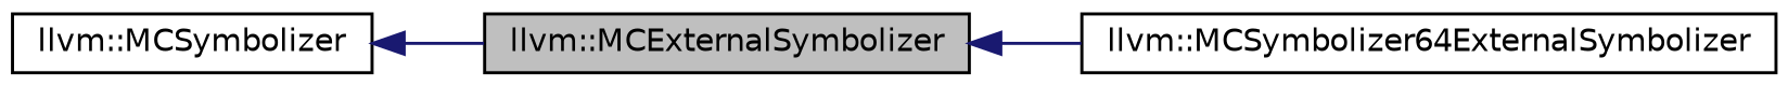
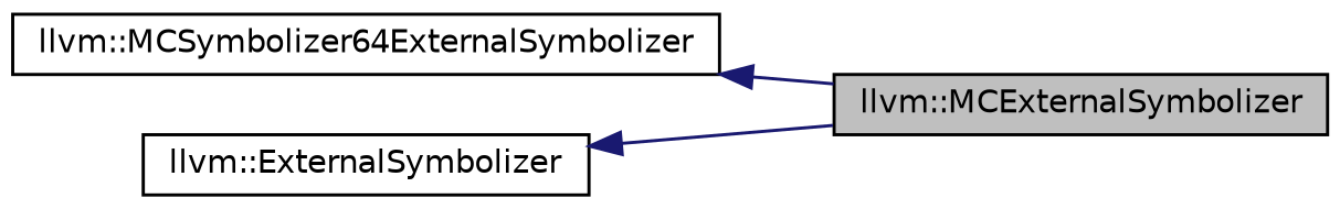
  digraph {
    rankdir=LR
    node [color=black fontname=Helvetica fontsize=10 shape=record]
    edge [color=midnightblue dir=back fontname=Helvetica fontsize=10 labelfontname=Helvetica labelfontsize=10 style=solid]
    n1 [fillcolor=grey75 fontcolor=black height=0.2 label="llvm::MCExternalSymbolizer" style=filled width=0.4]
    n2 [height=0.2 label="llvm::MCSymbolizer64ExternalSymbolizer" width=0.4]
-   n3 [height=0.2 label="llvm::MCSymbolizer" width=0.4]
-   n1 -> n2
+   n3 [height=0.2 label="llvm::ExternalSymbolizer" width=0.4]
+   n2 -> n1
    n3 -> n1
  }
